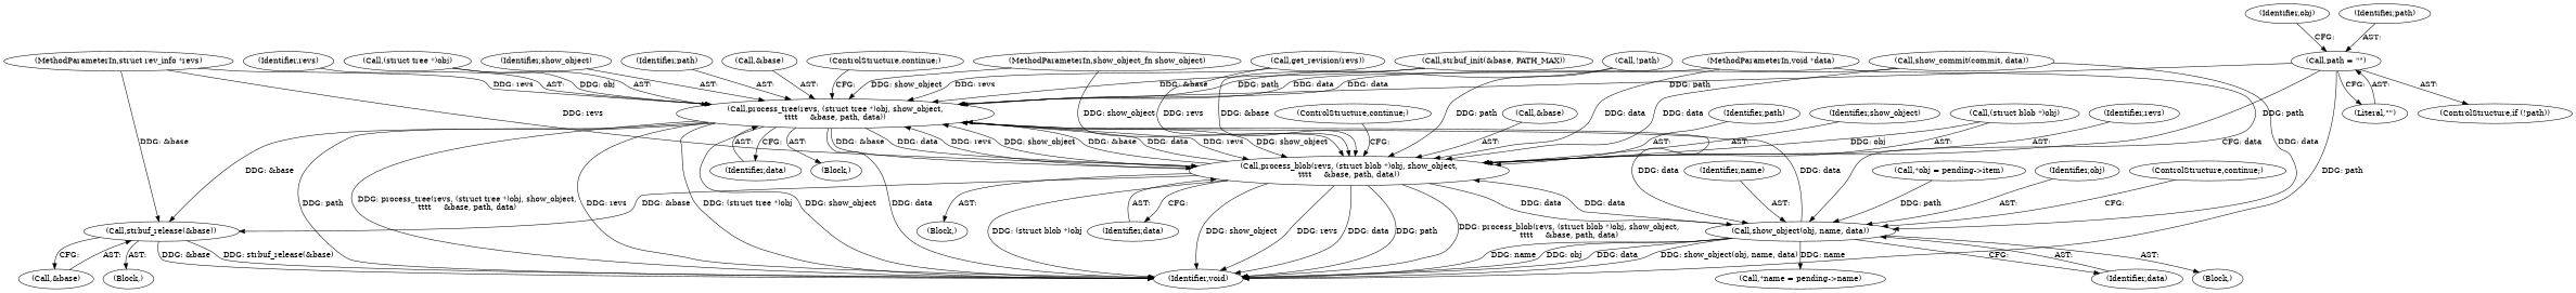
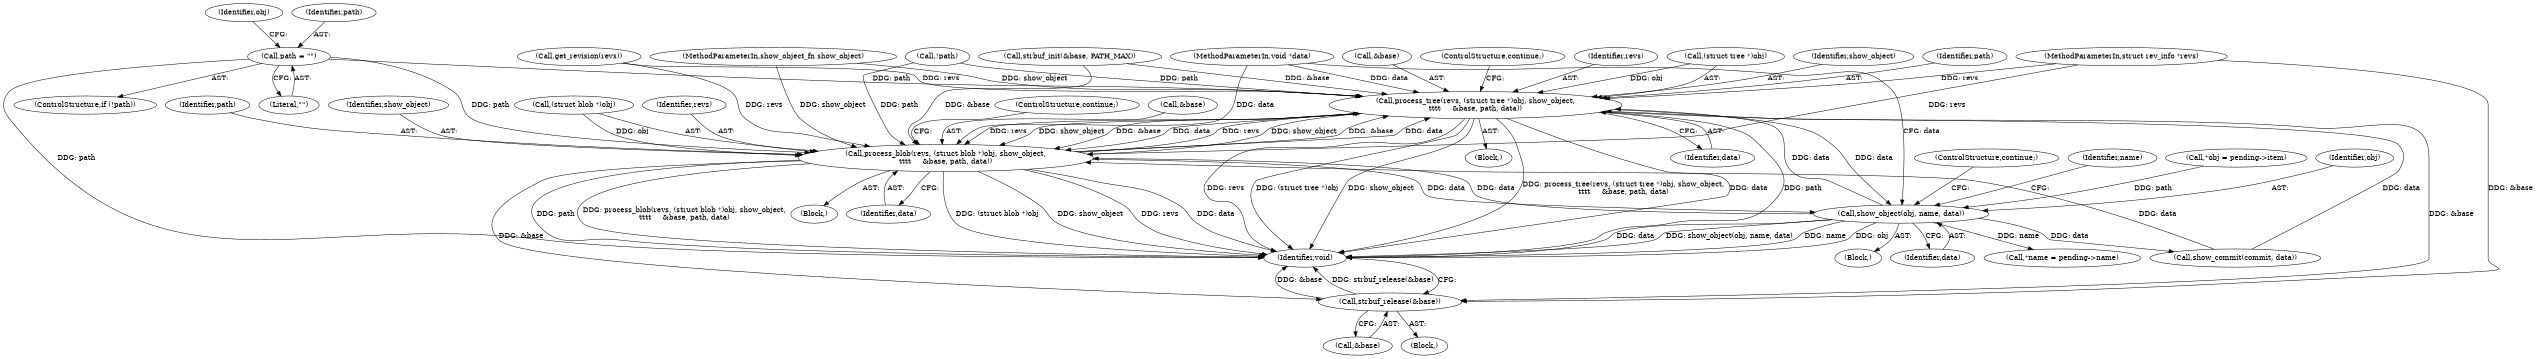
  digraph {
    n1 [label="(Call,path = \"\")"]
    n2 [label="(Call,process_tree(revs, (struct tree *)obj, show_object,\n\t\t\t\t     &base, path, data))"]
    n3 [label="(Call,process_blob(revs, (struct blob *)obj, show_object,\n\t\t\t\t     &base, path, data))"]
    n4 [label="(Identifier,void)"]
    n5 [label="(Literal,\"\")"]
    n6 [label="(ControlStructure,if (!path))"]
    n7 [label="(Call,show_object(obj, name, data))"]
    n8 [label="(Call,strbuf_release(&base))"]
    n9 [label="(Identifier,data)"]
    n10 [label="(Block,)"]
    n11 [label="(Block,)"]
    n12 [label="(Identifier,data)"]
    n13 [label="(Block,)"]
    n14 [label="(Identifier,data)"]
    n15 [label="(Call,*name = pending->name)"]
    n16 [label="(Call,&base)"]
    n17 [label="(Block,)"]
    n18 [label="(Call,(struct tree *)obj)"]
    n19 [label="(Identifier,obj)"]
    n20 [label="(MethodParameterIn,show_object_fn show_object)"]
    n21 [label="(ControlStructure,continue;)"]
    n22 [label="(ControlStructure,continue;)"]
    n23 [label="(ControlStructure,continue;)"]
    n24 [label="(Identifier,name)"]
    n25 [label="(Identifier,obj)"]
    n26 [label="(Identifier,revs)"]
    n27 [label="(Call,!path)"]
    n28 [label="(Identifier,path)"]
    n29 [label="(Call,show_commit(commit, data))"]
    n30 [label="(Call,*obj = pending->item)"]
    n31 [label="(Call,&base)"]
    n32 [label="(Call,strbuf_init(&base, PATH_MAX))"]
    n33 [label="(MethodParameterIn,struct rev_info *revs)"]
    n34 [label="(Identifier,path)"]
    n35 [label="(Identifier,show_object)"]
    n36 [label="(Identifier,show_object)"]
    n37 [label="(Identifier,path)"]
    n38 [label="(MethodParameterIn,void *data)"]
    n39 [label="(Call,&base)"]
    n40 [label="(Call,(struct blob *)obj)"]
    n41 [label="(Call,get_revision(revs))"]
    n42 [label="(Identifier,revs)"]
    n1 -> n2 [label="DDG: path"]
    n1 -> n3 [label="DDG: path"]
    n1 -> n4 [label="DDG: path"]
    n1 -> n5 [label="CFG: "]
    n1 -> n6 [label="AST: "]
    n2 -> n3 [label="DDG: revs"]
    n2 -> n3 [label="DDG: show_object"]
    n2 -> n3 [label="DDG: &base"]
    n2 -> n3 [label="DDG: data"]
    n2 -> n4 [label="DDG: path"]
    n2 -> n4 [label="DDG: revs"]
    n2 -> n4 [label="DDG: (struct tree *)obj"]
    n2 -> n4 [label="DDG: show_object"]
    n2 -> n4 [label="DDG: process_tree(revs, (struct tree *)obj, show_object,\n\t\t\t\t     &base, path, data)"]
    n2 -> n4 [label="DDG: data"]
    n2 -> n7 [label="DDG: data"]
    n2 -> n8 [label="DDG: &base"]
    n2 -> n9 [label="CFG: "]
    n2 -> n10 [label="AST: "]
    n3 -> n2 [label="DDG: revs"]
    n3 -> n2 [label="DDG: show_object"]
    n3 -> n2 [label="DDG: &base"]
    n3 -> n2 [label="DDG: data"]
    n3 -> n4 [label="DDG: process_blob(revs, (struct blob *)obj, show_object,\n\t\t\t\t     &base, path, data)"]
    n3 -> n4 [label="DDG: (struct blob *)obj"]
    n3 -> n4 [label="DDG: show_object"]
    n3 -> n4 [label="DDG: revs"]
    n3 -> n4 [label="DDG: data"]
    n3 -> n4 [label="DDG: path"]
    n3 -> n7 [label="DDG: data"]
    n3 -> n8 [label="DDG: &base"]
    n3 -> n11 [label="AST: "]
    n3 -> n12 [label="CFG: "]
+   n4 -> n8 [label="CFG: "]
    n5 -> n1 [label="AST: "]
    n7 -> n2 [label="DDG: data"]
    n7 -> n3 [label="DDG: data"]
    n7 -> n4 [label="DDG: data"]
    n7 -> n4 [label="DDG: show_object(obj, name, data)"]
    n7 -> n4 [label="DDG: name"]
    n7 -> n4 [label="DDG: obj"]
    n7 -> n13 [label="AST: "]
    n7 -> n14 [label="CFG: "]
    n7 -> n15 [label="DDG: name"]
    n8 -> n4 [label="DDG: &base"]
    n8 -> n4 [label="DDG: strbuf_release(&base)"]
    n8 -> n16 [label="CFG: "]
    n8 -> n17 [label="AST: "]
    n9 -> n2 [label="AST: "]
    n12 -> n3 [label="AST: "]
    n14 -> n7 [label="AST: "]
    n16 -> n8 [label="AST: "]
    n18 -> n2 [label="AST: "]
    n18 -> n2 [label="DDG: obj"]
    n19 -> n7 [label="AST: "]
    n20 -> n2 [label="DDG: show_object"]
    n20 -> n3 [label="DDG: show_object"]
    n21 -> n3 [label="CFG: "]
    n22 -> n2 [label="CFG: "]
    n23 -> n7 [label="CFG: "]
-   n24 -> n7 [label="AST: "]
+   n24 -> n7 [label="CFG: "]
    n25 -> n1 [label="CFG: "]
    n26 -> n2 [label="AST: "]
    n27 -> n2 [label="DDG: path"]
    n27 -> n3 [label="DDG: path"]
    n28 -> n1 [label="AST: "]
    n29 -> n2 [label="DDG: data"]
    n29 -> n3 [label="DDG: data"]
-   n29 -> n7 [label="DDG: data"]
+   n7 -> n29 [label="DDG: data"]
    n30 -> n7 [label="DDG: path"]
    n31 -> n3 [label="AST: "]
    n32 -> n2 [label="DDG: &base"]
    n32 -> n3 [label="DDG: &base"]
    n33 -> n2 [label="DDG: revs"]
    n33 -> n3 [label="DDG: revs"]
    n33 -> n8 [label="DDG: &base"]
    n34 -> n3 [label="AST: "]
    n35 -> n2 [label="AST: "]
    n36 -> n3 [label="AST: "]
    n37 -> n2 [label="AST: "]
    n38 -> n2 [label="DDG: data"]
    n38 -> n3 [label="DDG: data"]
    n38 -> n7 [label="CFG: data"]
    n39 -> n2 [label="AST: "]
    n40 -> n3 [label="AST: "]
    n40 -> n3 [label="DDG: obj"]
    n41 -> n2 [label="DDG: revs"]
    n41 -> n3 [label="DDG: revs"]
    n42 -> n3 [label="AST: "]
  }
